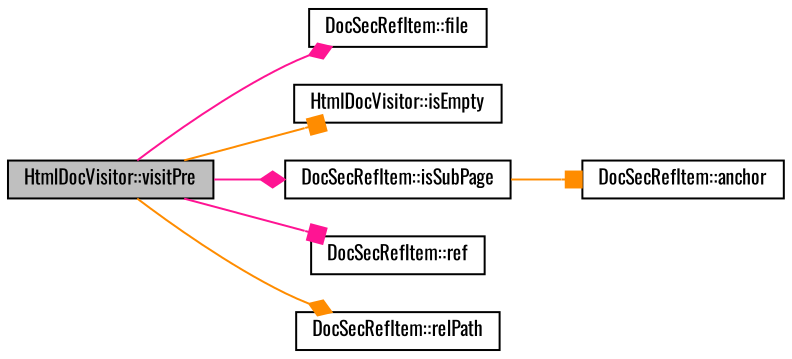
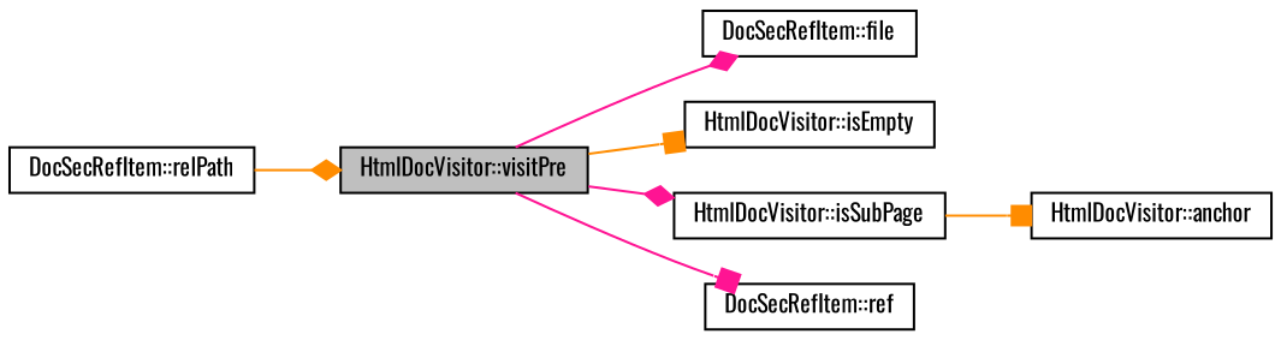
  digraph {
    fontname=Oswald
    rankdir=LR
    node [color=black fillcolor=white fontname=Oswald fontsize=10 shape=record style=filled]
    edge [arrowhead=diamond color=deeppink fontname=Oswald fontsize=10 labelfontname=Helvetica labelfontsize=10 style=solid]
    n1 [fillcolor=grey75 fontcolor=black height=0.2 label="HtmlDocVisitor::visitPre" width=0.4]
    n2 [height=0.2 label="DocSecRefItem::file" width=0.4]
    n3 [height=0.2 label="HtmlDocVisitor::isEmpty" width=0.4]
-   n4 [height=0.2 label="DocSecRefItem::isSubPage" width=0.4]
+   n4 [height=0.2 label="HtmlDocVisitor::isSubPage" width=0.4]
    n5 [height=0.2 label="DocSecRefItem::ref" width=0.4]
    n6 [height=0.2 label="DocSecRefItem::relPath" width=0.4]
-   n7 [height=0.2 label="DocSecRefItem::anchor" width=0.4]
+   n7 [height=0.2 label="HtmlDocVisitor::anchor" width=0.4]
    n1 -> n2
    n1 -> n3 [arrowhead=box color=darkorange]
    n1 -> n4
    n1 -> n5 [arrowhead=box]
-   n1 -> n6 [color=darkorange]
+   n6 -> n1 [color=darkorange]
    n4 -> n7 [arrowhead=box color=darkorange]
  }
